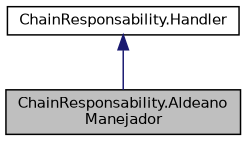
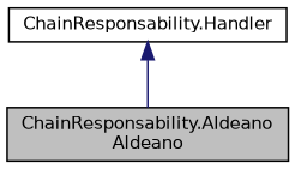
  digraph {
    node [color=black fontname=Helvetica fontsize=10 shape=record style=filled]
-   n1 [fillcolor=grey75 fontcolor=black height=0.2 label="ChainResponsability.Aldeano\lManejador" width=0.4]
+   n1 [fillcolor=grey75 fontcolor=black height=0.2 label="ChainResponsability.Aldeano\lAldeano" width=0.4]
    n2 [fillcolor=white height=0.2 label="ChainResponsability.Handler" width=0.4]
    n2 -> n1 [color=midnightblue dir=back fontname=Helvetica fontsize=10 labelfontname=Helvetica labelfontsize=10 style=solid]
  }
